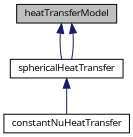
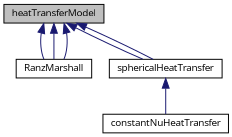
  digraph {
    fontname="Open Sans"
    node [color=black fontname="Open Sans" fontsize=10 shape=record]
    edge [color=midnightblue dir=back fontname="Open Sans" fontsize=10 labelfontname=Helvetica labelfontsize=10 style=solid]
    n1 [fillcolor=grey75 fontcolor=black height=0.2 label=heatTransferModel style=filled width=0.4]
+   n2 [height=0.2 label=RanzMarshall width=0.4]
    n3 [height=0.2 label=sphericalHeatTransfer width=0.4]
    n4 [height=0.2 label=constantNuHeatTransfer width=0.4]
+   n1 -> n2
+   n1 -> n2
+   n1 -> n2
    n1 -> n3
    n1 -> n3
    n3 -> n4
  }
